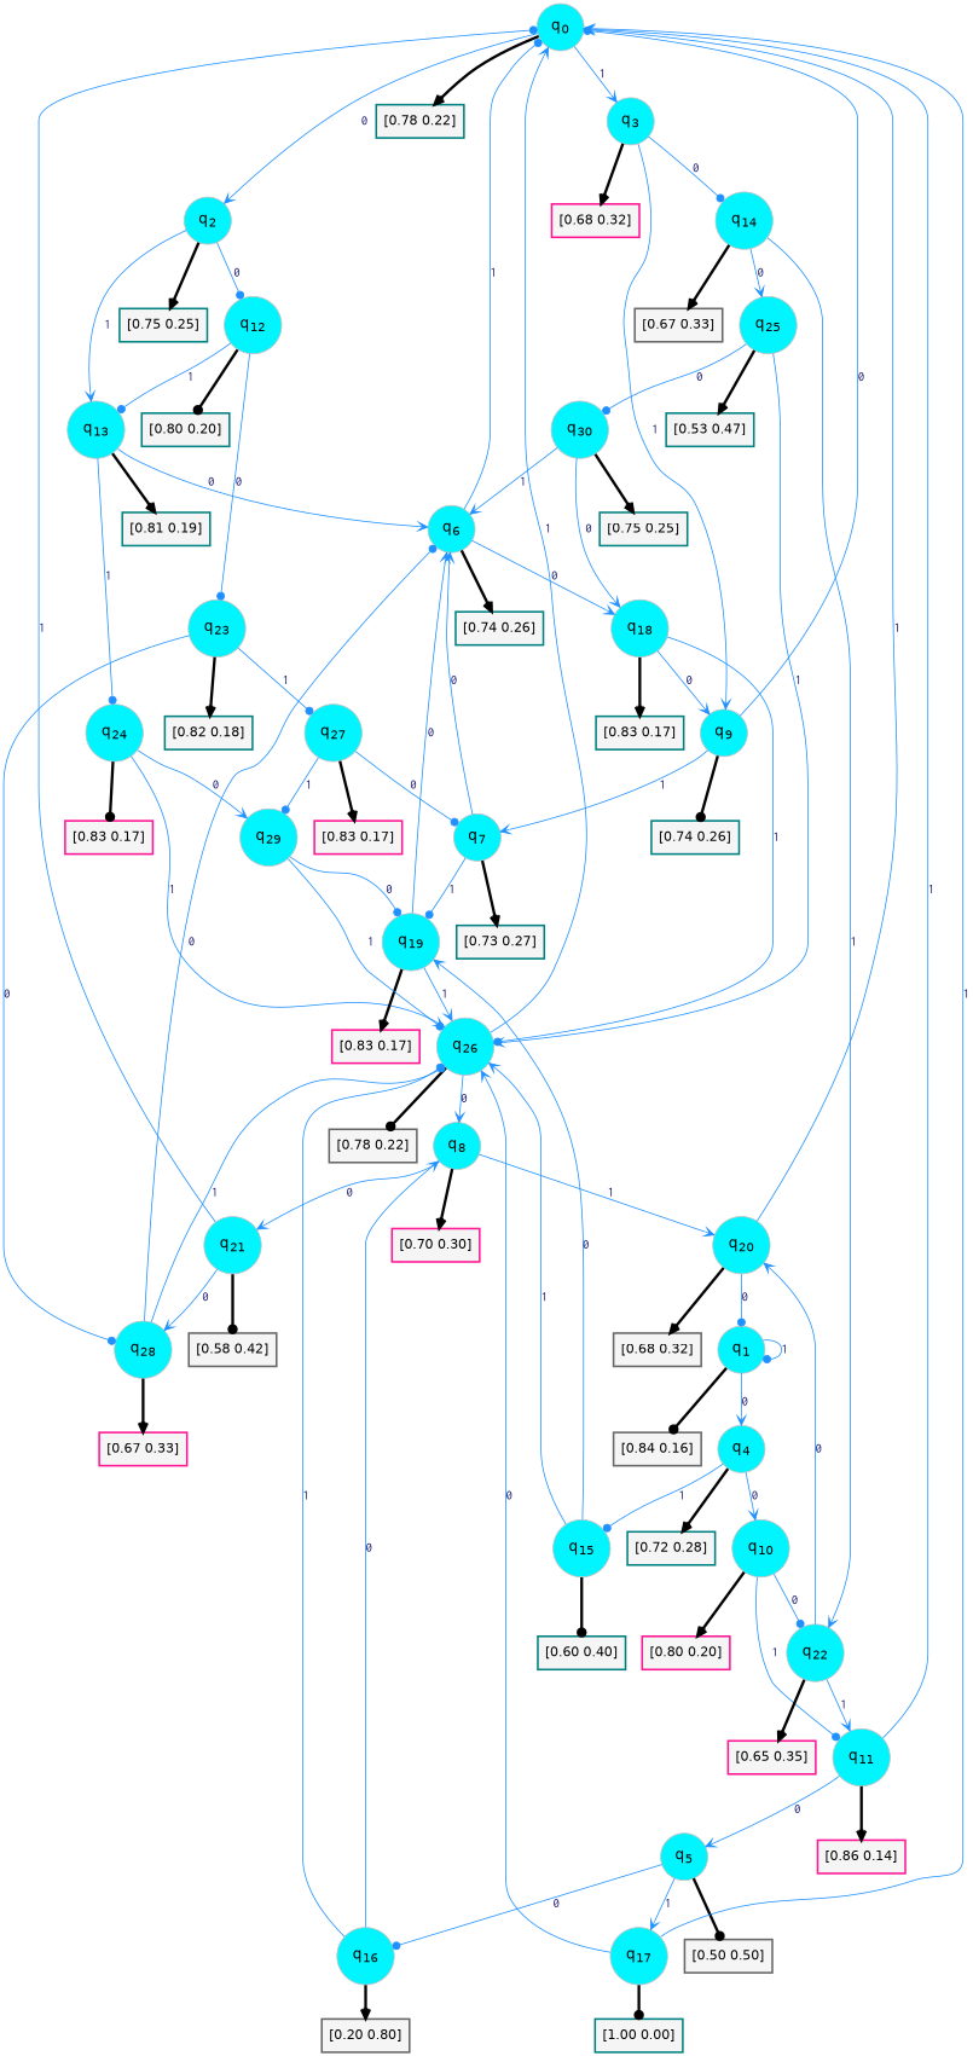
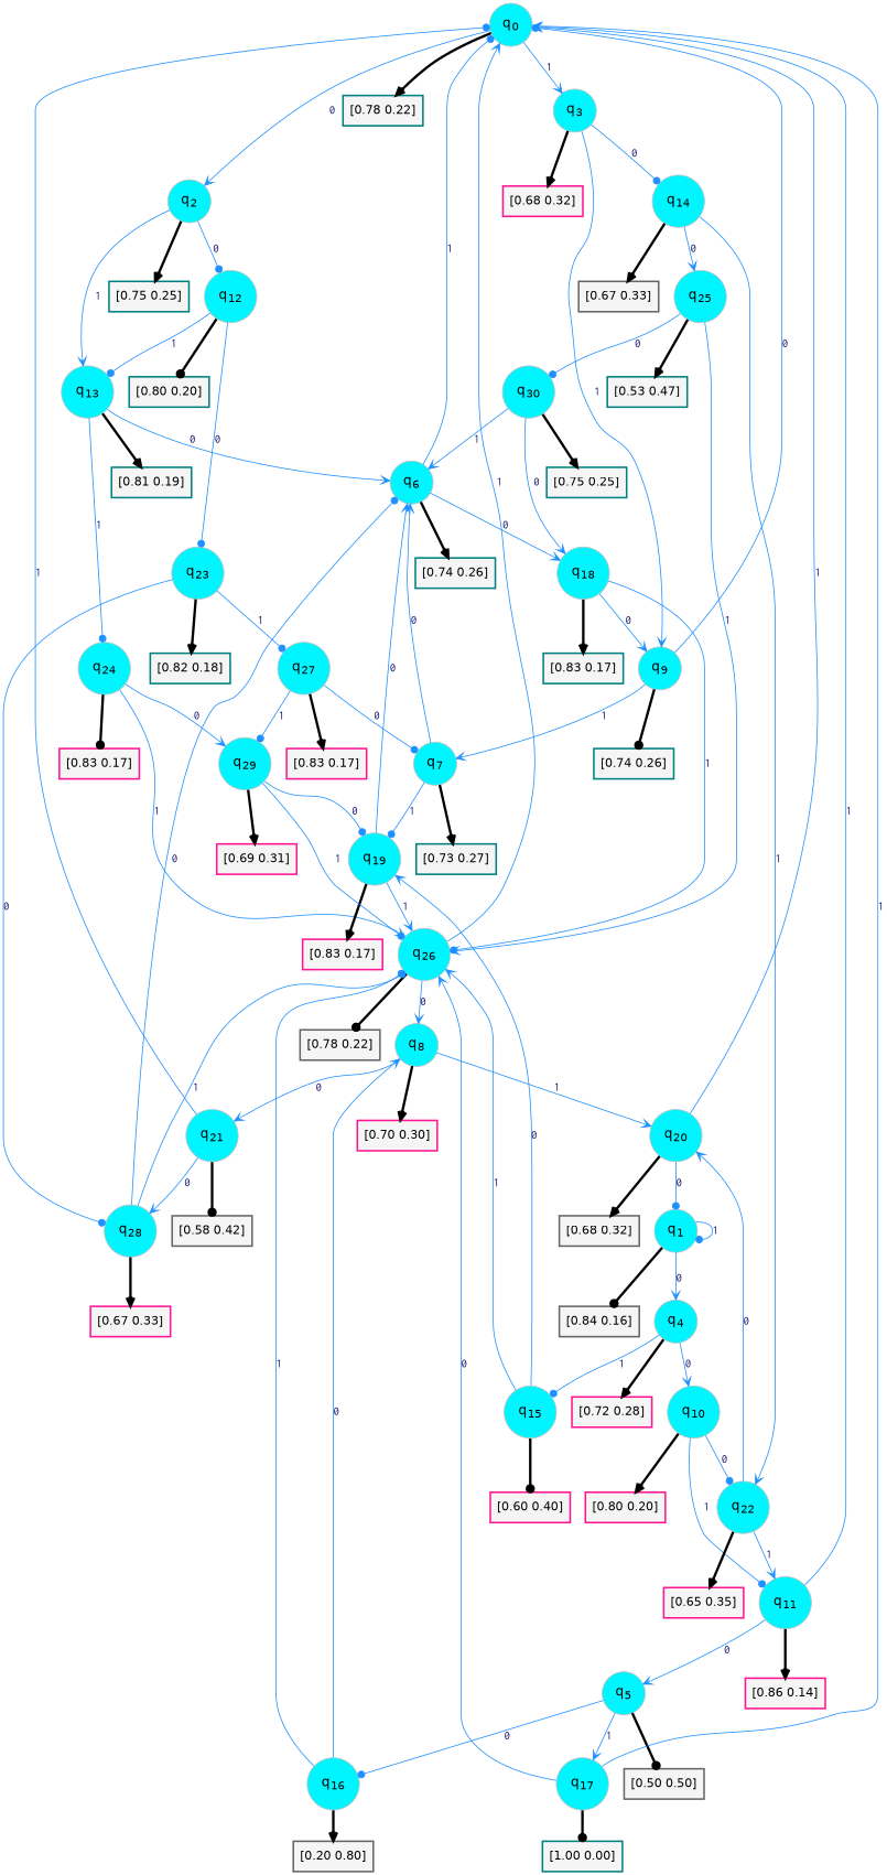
  digraph {
    rankdir=TD
    node [color=gray fillcolor=turquoise1 fontcolor=black fontname=Helvetica fontsize=16 fontweight=bold shape=circle style=filled]
    edge [arrowhead=vee arrowsize=1 color=dodgerblue1 fontcolor=midnightblue fontname=courier fontweight=bold penwidth=1 style=solid weight=20]
    n1 [label=<q<SUB>0</SUB>>]
    n2 [label=<q<SUB>2</SUB>>]
    n3 [label=<q<SUB>3</SUB>>]
    n4 [color=teal fillcolor=whitesmoke fontsize=14 label="[0.78 0.22]" penwidth=2 shape=box]
    n5 [label=<q<SUB>12</SUB>>]
    n6 [label=<q<SUB>13</SUB>>]
    n7 [color=teal fillcolor=whitesmoke fontsize=14 label="[0.75 0.25]" penwidth=2 shape=box]
    n8 [label=<q<SUB>9</SUB>>]
    n9 [label=<q<SUB>14</SUB>>]
    n10 [color=deeppink fillcolor=whitesmoke fontsize=14 label="[0.68 0.32]" penwidth=2 shape=box]
    n11 [label=<q<SUB>1</SUB>>]
    n12 [label=<q<SUB>4</SUB>>]
    n13 [color=gray40 fillcolor=whitesmoke fontsize=14 label="[0.84 0.16]" penwidth=2 shape=box]
    n14 [label=<q<SUB>10</SUB>>]
    n15 [label=<q<SUB>15</SUB>>]
-   n16 [color=teal fillcolor=whitesmoke fontsize=14 label="[0.72 0.28]" penwidth=2 shape=box]
+   n16 [color=deeppink fillcolor=whitesmoke fontsize=14 label="[0.72 0.28]" penwidth=2 shape=box]
    n17 [label=<q<SUB>23</SUB>>]
    n18 [color=teal fillcolor=whitesmoke fontsize=14 label="[0.80 0.20]" penwidth=2 shape=box]
    n19 [label=<q<SUB>6</SUB>>]
    n20 [label=<q<SUB>24</SUB>>]
    n21 [color=teal fillcolor=whitesmoke fontsize=14 label="[0.81 0.19]" penwidth=2 shape=box]
    n22 [label=<q<SUB>7</SUB>>]
    n23 [color=teal fillcolor=whitesmoke fontsize=14 label="[0.74 0.26]" penwidth=2 shape=box]
    n24 [label=<q<SUB>22</SUB>>]
    n25 [label=<q<SUB>25</SUB>>]
    n26 [color=gray40 fillcolor=whitesmoke fontsize=14 label="[0.67 0.33]" penwidth=2 shape=box]
    n27 [label=<q<SUB>11</SUB>>]
    n28 [color=deeppink fillcolor=whitesmoke fontsize=14 label="[0.80 0.20]" penwidth=2 shape=box]
    n29 [label=<q<SUB>19</SUB>>]
    n30 [label=<q<SUB>26</SUB>>]
-   n31 [color=teal fillcolor=whitesmoke fontsize=14 label="[0.60 0.40]" penwidth=2 shape=box]
+   n31 [color=deeppink fillcolor=whitesmoke fontsize=14 label="[0.60 0.40]" penwidth=2 shape=box]
    n32 [label=<q<SUB>5</SUB>>]
    n33 [label=<q<SUB>16</SUB>>]
    n34 [label=<q<SUB>17</SUB>>]
    n35 [color=gray40 fillcolor=whitesmoke fontsize=14 label="[0.50 0.50]" penwidth=2 shape=box]
    n36 [label=<q<SUB>8</SUB>>]
    n37 [color=gray40 fillcolor=whitesmoke fontsize=14 label="[0.20 0.80]" penwidth=2 shape=box]
    n38 [color=teal fillcolor=whitesmoke fontsize=14 label="[1.00 0.00]" penwidth=2 shape=box]
    n39 [label=<q<SUB>18</SUB>>]
    n40 [color=teal fillcolor=whitesmoke fontsize=14 label="[0.74 0.26]" penwidth=2 shape=box]
    n41 [color=teal fillcolor=whitesmoke fontsize=14 label="[0.83 0.17]" penwidth=2 shape=box]
    n42 [color=teal fillcolor=whitesmoke fontsize=14 label="[0.73 0.27]" penwidth=2 shape=box]
    n43 [color=deeppink fillcolor=whitesmoke fontsize=14 label="[0.83 0.17]" penwidth=2 shape=box]
    n44 [label=<q<SUB>20</SUB>>]
    n45 [label=<q<SUB>21</SUB>>]
    n46 [color=deeppink fillcolor=whitesmoke fontsize=14 label="[0.70 0.30]" penwidth=2 shape=box]
    n47 [color=gray40 fillcolor=whitesmoke fontsize=14 label="[0.68 0.32]" penwidth=2 shape=box]
    n48 [label=<q<SUB>28</SUB>>]
    n49 [color=gray40 fillcolor=whitesmoke fontsize=14 label="[0.58 0.42]" penwidth=2 shape=box]
    n50 [color=deeppink fillcolor=whitesmoke fontsize=14 label="[0.86 0.14]" penwidth=2 shape=box]
    n51 [color=deeppink fillcolor=whitesmoke fontsize=14 label="[0.65 0.35]" penwidth=2 shape=box]
    n52 [label=<q<SUB>27</SUB>>]
    n53 [color=teal fillcolor=whitesmoke fontsize=14 label="[0.82 0.18]" penwidth=2 shape=box]
    n54 [label=<q<SUB>29</SUB>>]
    n55 [color=deeppink fillcolor=whitesmoke fontsize=14 label="[0.83 0.17]" penwidth=2 shape=box]
    n56 [label=<q<SUB>30</SUB>>]
    n57 [color=teal fillcolor=whitesmoke fontsize=14 label="[0.53 0.47]" penwidth=2 shape=box]
    n58 [color=gray40 fillcolor=whitesmoke fontsize=14 label="[0.78 0.22]" penwidth=2 shape=box]
    n59 [color=deeppink fillcolor=whitesmoke fontsize=14 label="[0.67 0.33]" penwidth=2 shape=box]
    n60 [color=deeppink fillcolor=whitesmoke fontsize=14 label="[0.83 0.17]" penwidth=2 shape=box]
+   n61 [color=deeppink fillcolor=whitesmoke fontsize=14 label="[0.69 0.31]" penwidth=2 shape=box]
    n62 [color=teal fillcolor=whitesmoke fontsize=14 label="[0.75 0.25]" penwidth=2 shape=box]
    n1 -> n2 [label=0]
    n1 -> n3 [label=1]
    n1 -> n4 [color=black penwidth=3]
    n2 -> n5 [arrowhead=dot label=0]
    n2 -> n6 [label=1]
    n2 -> n7 [color=black penwidth=3]
    n3 -> n8 [label=1]
    n3 -> n9 [arrowhead=dot label=0]
    n3 -> n10 [color=black penwidth=3]
    n5 -> n6 [arrowhead=dot label=1]
    n5 -> n17 [arrowhead=dot label=0]
    n5 -> n18 [arrowhead=dot color=black penwidth=3]
    n6 -> n19 [label=0]
    n6 -> n20 [arrowhead=dot label=1]
    n6 -> n21 [color=black penwidth=3]
    n8 -> n1 [arrowhead=dot label=0]
    n8 -> n22 [label=1]
    n8 -> n23 [arrowhead=dot color=black penwidth=3]
    n9 -> n24 [label=1]
    n9 -> n25 [label=0]
    n9 -> n26 [color=black penwidth=3]
    n11 -> n11 [arrowhead=dot label=1]
    n11 -> n12 [label=0]
    n11 -> n13 [arrowhead=dot color=black penwidth=3]
    n12 -> n14 [label=0]
    n12 -> n15 [arrowhead=dot label=1]
    n12 -> n16 [color=black penwidth=3]
    n14 -> n24 [arrowhead=dot label=0]
    n14 -> n27 [arrowhead=dot label=1]
    n14 -> n28 [color=black penwidth=3]
    n15 -> n29 [label=0]
    n15 -> n30 [label=1]
    n15 -> n31 [arrowhead=dot color=black penwidth=3]
    n17 -> n48 [arrowhead=dot label=0]
    n17 -> n52 [arrowhead=dot label=1]
    n17 -> n53 [color=black penwidth=3]
    n19 -> n1 [arrowhead=dot label=1]
    n19 -> n39 [label=0]
    n19 -> n40 [color=black penwidth=3]
    n20 -> n30 [label=1]
    n20 -> n54 [label=0]
    n20 -> n55 [arrowhead=dot color=black penwidth=3]
    n22 -> n19 [label=0]
    n22 -> n29 [arrowhead=dot label=1]
    n22 -> n42 [color=black penwidth=3]
    n24 -> n27 [label=1]
    n24 -> n44 [label=0]
    n24 -> n51 [color=black penwidth=3]
    n25 -> n30 [label=1]
    n25 -> n56 [arrowhead=dot label=0]
    n25 -> n57 [color=black penwidth=3]
    n27 -> n1 [label=1]
    n27 -> n32 [label=0]
    n27 -> n50 [color=black penwidth=3]
    n29 -> n19 [label=0]
    n29 -> n30 [label=1]
    n29 -> n43 [color=black penwidth=3]
    n30 -> n1 [label=1]
    n30 -> n36 [label=0]
    n30 -> n58 [arrowhead=dot color=black penwidth=3]
    n32 -> n33 [arrowhead=dot label=0]
    n32 -> n34 [label=1]
    n32 -> n35 [arrowhead=dot color=black penwidth=3]
    n33 -> n30 [arrowhead=dot label=1]
    n33 -> n36 [label=0]
    n33 -> n37 [color=black penwidth=3]
    n34 -> n1 [label=1]
    n34 -> n30 [label=0]
    n34 -> n38 [arrowhead=dot color=black penwidth=3]
    n36 -> n44 [label=1]
    n36 -> n45 [label=0]
    n36 -> n46 [color=black penwidth=3]
    n39 -> n8 [label=0]
    n39 -> n30 [arrowhead=dot label=1]
    n39 -> n41 [color=black penwidth=3]
    n44 -> n1 [label=1]
    n44 -> n11 [arrowhead=dot label=0]
    n44 -> n47 [color=black penwidth=3]
    n45 -> n1 [arrowhead=dot label=1]
    n45 -> n48 [label=0]
    n45 -> n49 [arrowhead=dot color=black penwidth=3]
    n48 -> n19 [arrowhead=dot label=0]
    n48 -> n30 [arrowhead=dot label=1]
    n48 -> n59 [color=black penwidth=3]
    n52 -> n22 [arrowhead=dot label=0]
    n52 -> n54 [arrowhead=dot label=1]
    n52 -> n60 [color=black penwidth=3]
    n54 -> n29 [arrowhead=dot label=0]
    n54 -> n30 [arrowhead=dot label=1]
+   n54 -> n61 [color=black penwidth=3]
    n56 -> n19 [label=1]
    n56 -> n39 [label=0]
    n56 -> n62 [color=black penwidth=3]
  }
